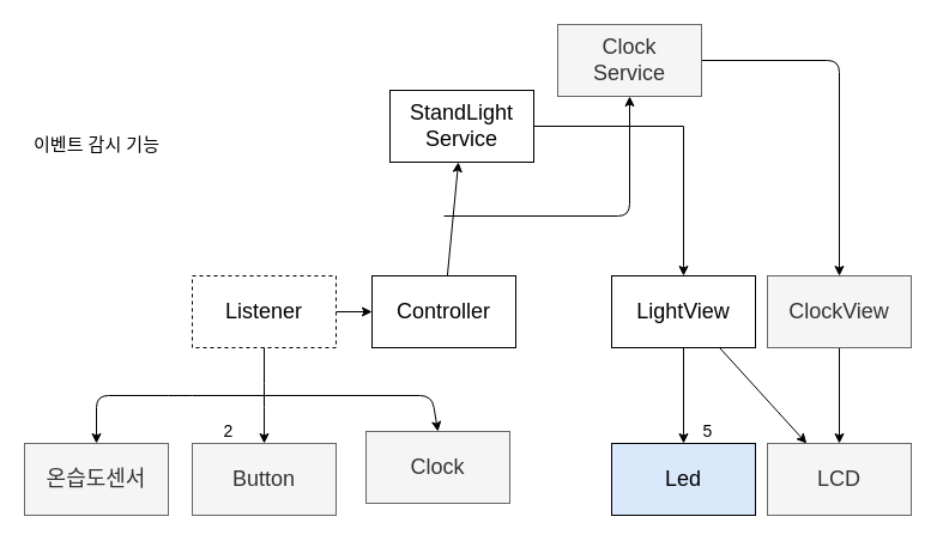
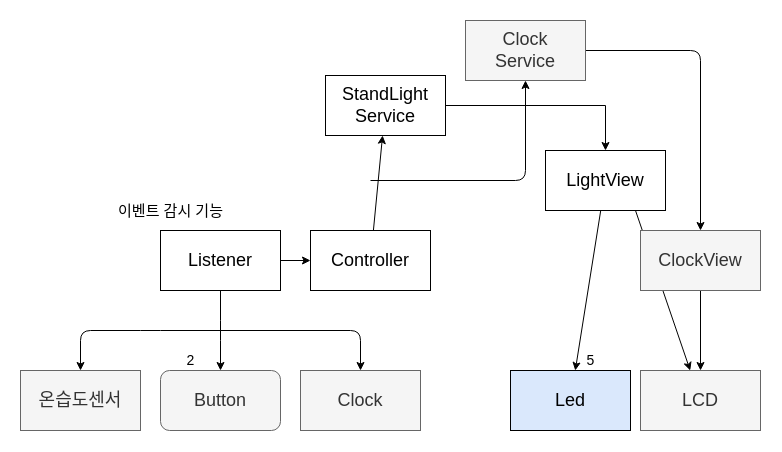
  <mxCell id="0" />
  <mxCell id="1" parent="0" />
- <mxCell id="2" value="Button" style="whiteSpace=wrap;html=1;fontSize=18;fillColor=#f5f5f5;fontColor=#333333;strokeColor=#666666;" parent="1" vertex="1"><mxGeometry x="160" y="370" width="120" height="60" as="geometry" /></mxCell>
+ <mxCell id="2" value="Button" style="whiteSpace=wrap;html=1;fontSize=18;fillColor=#f5f5f5;fontColor=#333333;strokeColor=#666666;rounded=1;" parent="1" vertex="1"><mxGeometry x="160" y="370" width="120" height="60" as="geometry" /></mxCell>
  <mxCell id="3" value="" style="edgeStyle=none;html=1;fontSize=18;entryX=0.5;entryY=0;entryDx=0;entryDy=0;" parent="1" target="26" edge="1"><mxGeometry relative="1" as="geometry"><Array as="points"><mxPoint x="150" y="330" /><mxPoint x="80" y="330" /></Array><mxPoint x="220" y="330" as="sourcePoint" /></mxGeometry></mxCell>
  <mxCell id="4" value="" style="edgeStyle=none;html=1;fontSize=18;" parent="1" source="5" target="8" edge="1"><mxGeometry relative="1" as="geometry" /></mxCell>
- <mxCell id="5" value="Listener" style="whiteSpace=wrap;html=1;fontSize=18;dashed=1;" parent="1" vertex="1"><mxGeometry x="160" y="230" width="120" height="60" as="geometry" /></mxCell>
+ <mxCell id="5" value="Listener" style="whiteSpace=wrap;html=1;fontSize=18;" parent="1" vertex="1"><mxGeometry x="160" y="230" width="120" height="60" as="geometry" /></mxCell>
  <mxCell id="6" value="" style="edgeStyle=none;html=1;fontSize=18;" parent="1" source="8" target="14" edge="1"><mxGeometry relative="1" as="geometry" /></mxCell>
  <mxCell id="7" style="edgeStyle=none;html=1;entryX=0.5;entryY=1;entryDx=0;entryDy=0;" parent="1" target="17" edge="1"><mxGeometry relative="1" as="geometry"><mxPoint x="370" y="180" as="sourcePoint" /><Array as="points"><mxPoint x="525" y="180" /></Array></mxGeometry></mxCell>
  <mxCell id="8" value="Controller" style="whiteSpace=wrap;html=1;fontSize=18;" parent="1" vertex="1"><mxGeometry x="310" y="230" width="120" height="60" as="geometry" /></mxCell>
  <mxCell id="9" value="" style="edgeStyle=none;html=1;fontSize=18;" parent="1" source="11" target="12" edge="1"><mxGeometry relative="1" as="geometry" /></mxCell>
  <mxCell id="10" style="edgeStyle=none;html=1;exitX=0.75;exitY=1;exitDx=0;exitDy=0;" parent="1" source="11" target="20" edge="1"><mxGeometry relative="1" as="geometry" /></mxCell>
- <mxCell id="11" value="LightView" style="whiteSpace=wrap;html=1;fontSize=18;" parent="1" vertex="1"><mxGeometry x="510" y="230" width="120" height="60" as="geometry" /></mxCell>
+ <mxCell id="11" value="LightView" style="whiteSpace=wrap;html=1;fontSize=18;" parent="1" vertex="1"><mxGeometry x="545" y="150" width="120" height="60" as="geometry" /></mxCell>
  <mxCell id="12" value="Led" style="whiteSpace=wrap;html=1;fontSize=18;fillColor=#dae8fc;" parent="1" vertex="1"><mxGeometry x="510" y="370" width="120" height="60" as="geometry" /></mxCell>
  <mxCell id="13" style="edgeStyle=orthogonalEdgeStyle;html=1;exitX=1;exitY=0.5;exitDx=0;exitDy=0;entryX=0.5;entryY=0;entryDx=0;entryDy=0;fontSize=18;rounded=0;" parent="1" source="14" target="11" edge="1"><mxGeometry relative="1" as="geometry" /></mxCell>
  <mxCell id="14" value="StandLight&lt;br&gt;Service" style="whiteSpace=wrap;html=1;fontSize=18;" parent="1" vertex="1"><mxGeometry x="325" y="75" width="120" height="60" as="geometry" /></mxCell>
- <mxCell id="15" value="이벤트 감시 기능" style="text;html=1;resizable=0;autosize=1;align=center;verticalAlign=middle;points=[];fillColor=none;strokeColor=none;rounded=0;fontSize=15;" parent="1" vertex="1"><mxGeometry x="15" y="110" width="130" height="20" as="geometry" /></mxCell>
+ <mxCell id="15" value="이벤트 감시 기능" style="text;html=1;resizable=0;autosize=1;align=center;verticalAlign=middle;points=[];fillColor=none;strokeColor=none;rounded=0;fontSize=15;" parent="1" vertex="1"><mxGeometry x="105" y="200" width="130" height="20" as="geometry" /></mxCell>
  <mxCell id="16" style="edgeStyle=none;html=1;exitX=1;exitY=0.5;exitDx=0;exitDy=0;entryX=0.5;entryY=0;entryDx=0;entryDy=0;" parent="1" source="17" target="19" edge="1"><mxGeometry relative="1" as="geometry"><Array as="points"><mxPoint x="700" y="50" /></Array></mxGeometry></mxCell>
  <mxCell id="17" value="Clock&lt;br&gt;Service" style="whiteSpace=wrap;html=1;fontSize=18;fillColor=#f5f5f5;fontColor=#333333;strokeColor=#666666;" parent="1" vertex="1"><mxGeometry x="465" y="20" width="120" height="60" as="geometry" /></mxCell>
  <mxCell id="18" style="edgeStyle=none;html=1;exitX=0.5;exitY=1;exitDx=0;exitDy=0;entryX=0.5;entryY=0;entryDx=0;entryDy=0;" parent="1" source="19" target="20" edge="1"><mxGeometry relative="1" as="geometry" /></mxCell>
  <mxCell id="19" value="ClockView" style="whiteSpace=wrap;html=1;fontSize=18;fillColor=#f5f5f5;fontColor=#333333;strokeColor=#666666;" parent="1" vertex="1"><mxGeometry x="640" y="230" width="120" height="60" as="geometry" /></mxCell>
  <mxCell id="20" value="LCD" style="whiteSpace=wrap;html=1;fontSize=18;fillColor=#f5f5f5;fontColor=#333333;strokeColor=#666666;" parent="1" vertex="1"><mxGeometry x="640" y="370" width="120" height="60" as="geometry" /></mxCell>
  <mxCell id="21" value="&lt;font style=&quot;font-size: 14px&quot;&gt;2&lt;/font&gt;" style="text;html=1;resizable=0;autosize=1;align=center;verticalAlign=middle;points=[];fillColor=none;strokeColor=none;rounded=0;" parent="1" vertex="1"><mxGeometry x="180" y="350" width="20" height="20" as="geometry" /></mxCell>
  <mxCell id="22" value="&lt;font style=&quot;font-size: 14px&quot;&gt;5&lt;/font&gt;" style="text;html=1;resizable=0;autosize=1;align=center;verticalAlign=middle;points=[];fillColor=none;strokeColor=none;rounded=0;" parent="1" vertex="1"><mxGeometry x="580" y="350" width="20" height="20" as="geometry" /></mxCell>
- <mxCell id="23" value="Clock" style="whiteSpace=wrap;html=1;fontSize=18;fillColor=#f5f5f5;fontColor=#333333;strokeColor=#666666;" parent="1" vertex="1"><mxGeometry x="305" y="360" width="120" height="60" as="geometry" /></mxCell>
+ <mxCell id="23" value="Clock" style="whiteSpace=wrap;html=1;fontSize=18;fillColor=#f5f5f5;fontColor=#333333;strokeColor=#666666;" parent="1" vertex="1"><mxGeometry x="300" y="370" width="120" height="60" as="geometry" /></mxCell>
  <mxCell id="24" value="" style="edgeStyle=none;html=1;fontSize=18;" parent="1" source="5" target="2" edge="1"><mxGeometry relative="1" as="geometry"><mxPoint x="170" y="290" as="sourcePoint" /><mxPoint x="170" y="370" as="targetPoint" /><Array as="points"><mxPoint x="220" y="330" /></Array></mxGeometry></mxCell>
  <mxCell id="25" value="" style="endArrow=classic;html=1;fontSize=14;entryX=0.5;entryY=0;entryDx=0;entryDy=0;" parent="1" target="23" edge="1"><mxGeometry width="50" height="50" relative="1" as="geometry"><mxPoint x="220" y="330" as="sourcePoint" /><mxPoint x="220" y="280" as="targetPoint" /><Array as="points"><mxPoint x="360" y="330" /></Array></mxGeometry></mxCell>
  <mxCell id="26" value="온습도센서" style="whiteSpace=wrap;html=1;fontSize=18;fillColor=#f5f5f5;fontColor=#333333;strokeColor=#666666;" parent="1" vertex="1"><mxGeometry x="20" y="370" width="120" height="60" as="geometry" /></mxCell>
